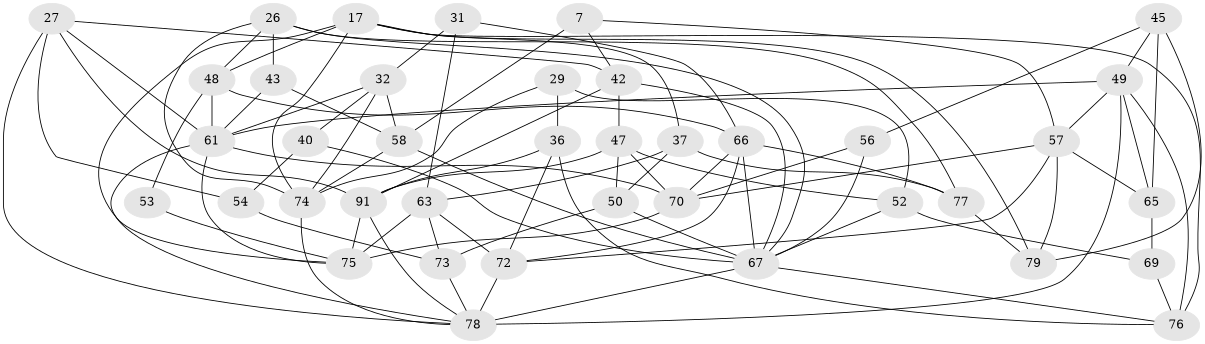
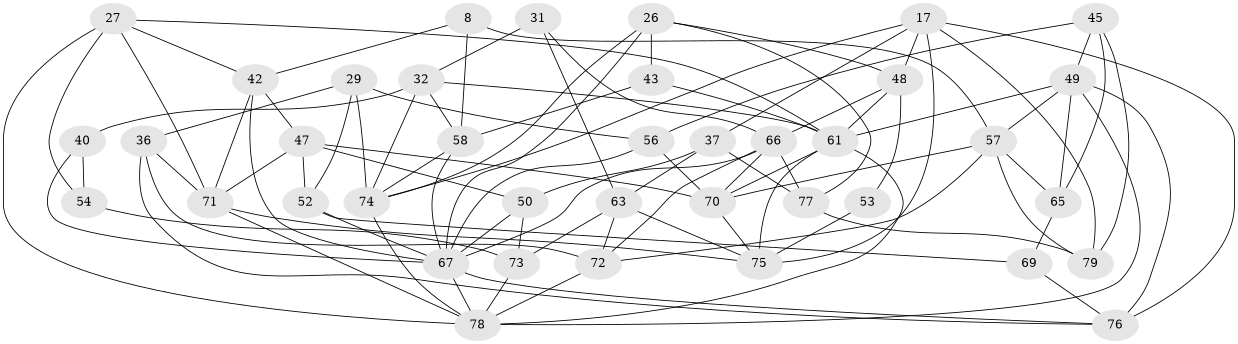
  graph {
    node [color=gray90 style=filled]
    42 [super="+18"]
    67 [super="+11+28+33"]
-   71 [super="+23" label=91]
+   71 [super="+23"]
    47 [super="+19"]
-   7
+   7 [label=8]
    57 [super="+22"]
    58 [super="+5"]
    65 [super="+64"]
    79
    72 [super="+12+25"]
    70 [super="+60"]
    74 [super="+21+38"]
    17 [super="+3+10"]
    37
    48 [super="+44"]
    75 [super="+62"]
    76 [super="+51"]
    77
    63 [super="+14"]
    50
    61 [super="+39"]
    66 [super="+41"]
    53
    69
    78 [super="+34+68+59"]
    26 [super="+20"]
    43
    27 [super="+9"]
    54
    73
    29
    36
    52
    56 [super="+55"]
    32 [super="+4"]
    40
    31
    49 [super="+2+30"]
    45
    42 -- 67 [weight=2]
    42 -- 71
    42 -- 47
    67 -- 76
    67 -- 78 [weight=2]
    71 -- 75
    71 -- 78
    47 -- 71
    47 -- 70 [weight=2]
    47 -- 50
    47 -- 52
    7 -- 42
    7 -- 57
    7 -- 58 [weight=2]
    57 -- 65
    57 -- 79
    57 -- 72
    57 -- 70
    58 -- 67
    58 -- 74
    65 -- 69 [weight=2]
    72 -- 78 [weight=3]
    70 -- 75
    74 -- 78 [weight=3]
    17 -- 79
    17 -- 74
    17 -- 37
    17 -- 48
    17 -- 75
    17 -- 76
    37 -- 77
    37 -- 63
    37 -- 50
    48 -- 61
    48 -- 66 [weight=2]
    48 -- 53
    77 -- 79
    63 -- 72 [weight=2]
    63 -- 75
    63 -- 73
    50 -- 67
    50 -- 73
    61 -- 70
    61 -- 75 [weight=2]
    61 -- 78
    66 -- 67
    66 -- 72
    66 -- 70
    66 -- 77
    53 -- 75 [weight=2]
    69 -- 76
    26 -- 67
    26 -- 74
    26 -- 48
    26 -- 77
    26 -- 43 [weight=2]
    43 -- 58
    43 -- 61
    27 -- 42
    27 -- 71
    27 -- 61
    27 -- 78
    27 -- 54 [weight=2]
    54 -- 73
    73 -- 78
    29 -- 74
    29 -- 36
    29 -- 52
+   29 -- 56
    36 -- 71
    36 -- 72
    36 -- 76
    52 -- 67
    52 -- 69
    56 -- 67
    56 -- 70
    32 -- 58
    32 -- 74
    32 -- 61
    32 -- 40
    40 -- 67 [weight=2]
    40 -- 54
    31 -- 63
    31 -- 66
    31 -- 32 [weight=2]
    49 -- 57
    49 -- 65 [weight=2]
    49 -- 76 [weight=2]
    49 -- 61 [weight=2]
    49 -- 78 [weight=2]
    45 -- 65
    45 -- 79
    45 -- 56
    45 -- 49
  }
